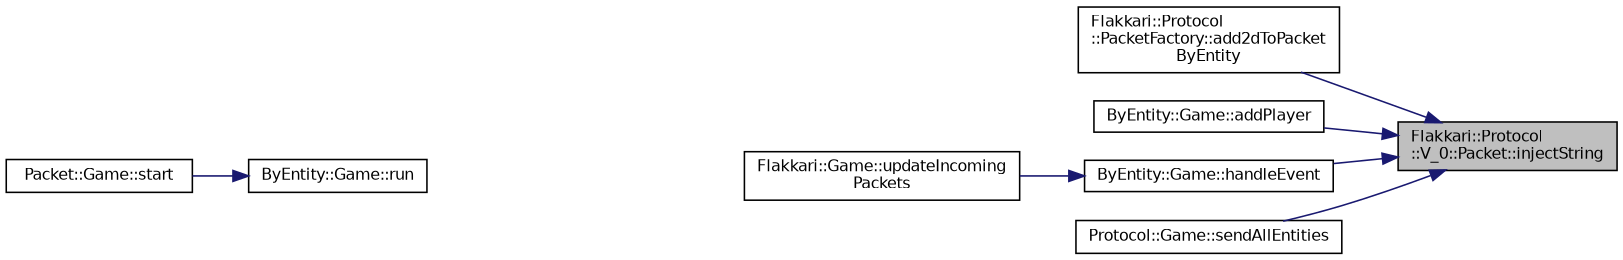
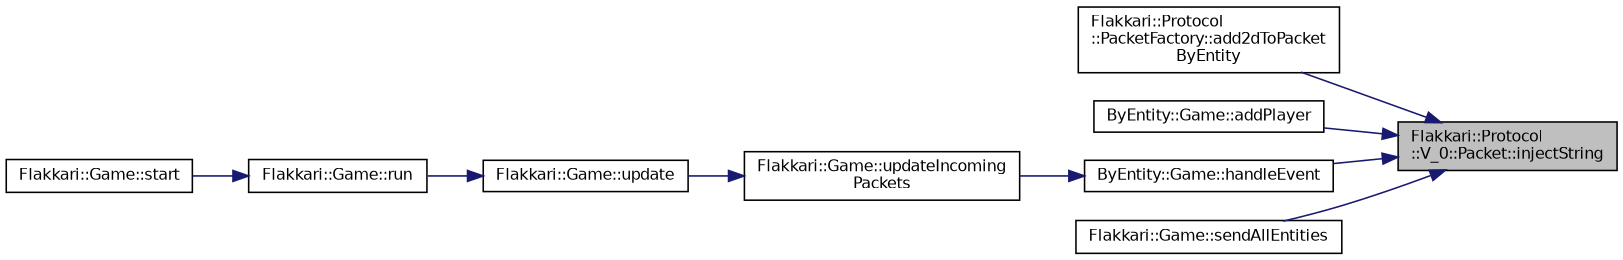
  digraph {
    rankdir=RL
    node [color=black fillcolor=white fontname=Helvetica fontsize=10 shape=record style=filled]
    edge [color=midnightblue dir=back fontname=Helvetica fontsize=10 labelfontname=Helvetica labelfontsize=10 style=solid]
    n1 [fillcolor=grey75 fontcolor=black height=0.2 label="Flakkari::Protocol\l::V_0::Packet::injectString" width=0.4]
    n2 [height=0.2 label="Flakkari::Protocol\l::PacketFactory::add2dToPacket\lByEntity" width=0.4]
    n3 [height=0.2 label="ByEntity::Game::addPlayer" width=0.4]
    n4 [height=0.2 label="ByEntity::Game::handleEvent" width=0.4]
-   n5 [height=0.2 label="Protocol::Game::sendAllEntities" width=0.4]
+   n5 [height=0.2 label="Flakkari::Game::sendAllEntities" width=0.4]
    n6 [height=0.2 label="Flakkari::Game::updateIncoming\lPackets" width=0.4]
-   n8 [height=0.2 label="ByEntity::Game::run" width=0.4]
-   n9 [height=0.2 label="Packet::Game::start" width=0.4]
+   n7 [height=0.2 label="Flakkari::Game::update" width=0.4]
+   n8 [height=0.2 label="Flakkari::Game::run" width=0.4]
+   n9 [height=0.2 label="Flakkari::Game::start" width=0.4]
    n1 -> n2
    n1 -> n3
    n1 -> n4
    n1 -> n5
    n4 -> n6
+   n6 -> n7
+   n7 -> n8
    n8 -> n9
  }
